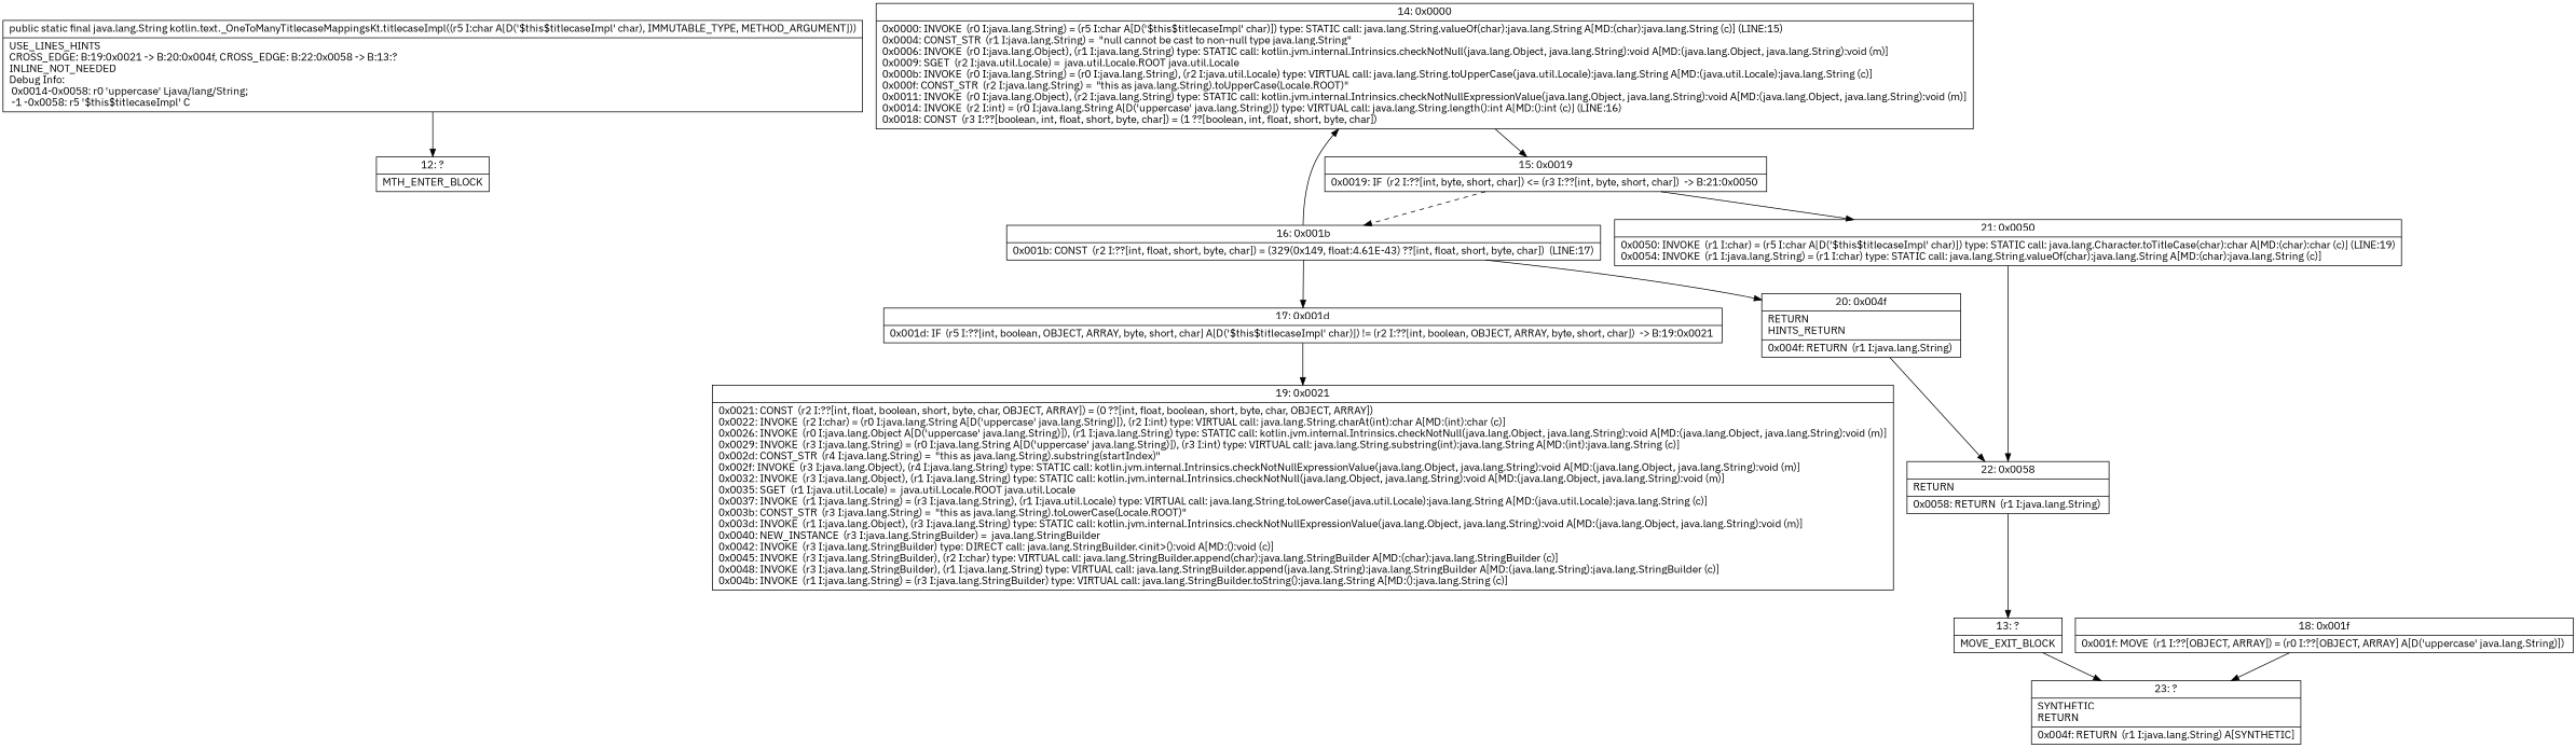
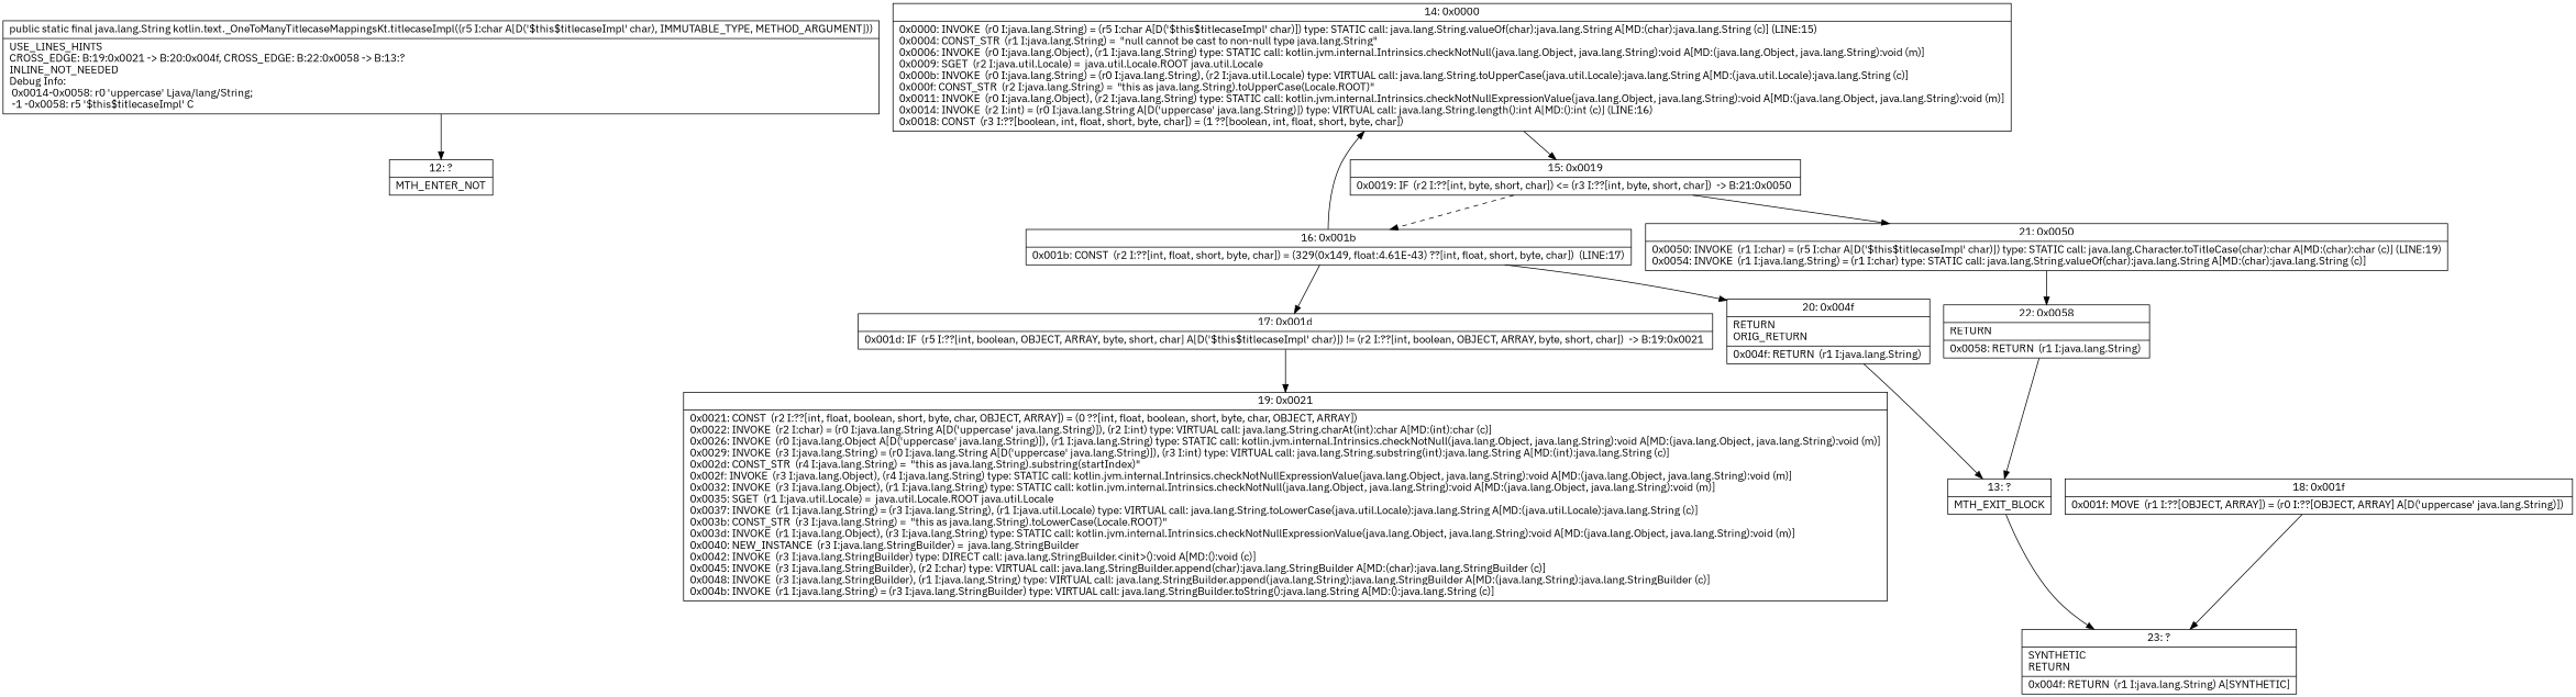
  digraph {
    fontname="IBM Plex Sans"
    node [fontname="IBM Plex Sans" shape=record]
    edge [fontname="IBM Plex Sans"]
-   n1 [label="{12\:\ ?|MTH_ENTER_BLOCK\l}"]
+   n1 [label="{12\:\ ?|MTH_ENTER_NOT\l}"]
    n2 [label="{14\:\ 0x0000|0x0000: INVOKE  (r0 I:java.lang.String) = (r5 I:char A[D('$this$titlecaseImpl' char)]) type: STATIC call: java.lang.String.valueOf(char):java.lang.String A[MD:(char):java.lang.String (c)] (LINE:15)\l0x0004: CONST_STR  (r1 I:java.lang.String) =  \"null cannot be cast to non\-null type java.lang.String\" \l0x0006: INVOKE  (r0 I:java.lang.Object), (r1 I:java.lang.String) type: STATIC call: kotlin.jvm.internal.Intrinsics.checkNotNull(java.lang.Object, java.lang.String):void A[MD:(java.lang.Object, java.lang.String):void (m)]\l0x0009: SGET  (r2 I:java.util.Locale) =  java.util.Locale.ROOT java.util.Locale \l0x000b: INVOKE  (r0 I:java.lang.String) = (r0 I:java.lang.String), (r2 I:java.util.Locale) type: VIRTUAL call: java.lang.String.toUpperCase(java.util.Locale):java.lang.String A[MD:(java.util.Locale):java.lang.String (c)]\l0x000f: CONST_STR  (r2 I:java.lang.String) =  \"this as java.lang.String).toUpperCase(Locale.ROOT)\" \l0x0011: INVOKE  (r0 I:java.lang.Object), (r2 I:java.lang.String) type: STATIC call: kotlin.jvm.internal.Intrinsics.checkNotNullExpressionValue(java.lang.Object, java.lang.String):void A[MD:(java.lang.Object, java.lang.String):void (m)]\l0x0014: INVOKE  (r2 I:int) = (r0 I:java.lang.String A[D('uppercase' java.lang.String)]) type: VIRTUAL call: java.lang.String.length():int A[MD:():int (c)] (LINE:16)\l0x0018: CONST  (r3 I:??[boolean, int, float, short, byte, char]) = (1 ??[boolean, int, float, short, byte, char]) \l}"]
    n3 [label="{15\:\ 0x0019|0x0019: IF  (r2 I:??[int, byte, short, char]) \<= (r3 I:??[int, byte, short, char])  \-\> B:21:0x0050 \l}"]
    n4 [label="{16\:\ 0x001b|0x001b: CONST  (r2 I:??[int, float, short, byte, char]) = (329(0x149, float:4.61E\-43) ??[int, float, short, byte, char])  (LINE:17)\l}"]
    n5 [label="{21\:\ 0x0050|0x0050: INVOKE  (r1 I:char) = (r5 I:char A[D('$this$titlecaseImpl' char)]) type: STATIC call: java.lang.Character.toTitleCase(char):char A[MD:(char):char (c)] (LINE:19)\l0x0054: INVOKE  (r1 I:java.lang.String) = (r1 I:char) type: STATIC call: java.lang.String.valueOf(char):java.lang.String A[MD:(char):java.lang.String (c)]\l}"]
    n6 [label="{17\:\ 0x001d|0x001d: IF  (r5 I:??[int, boolean, OBJECT, ARRAY, byte, short, char] A[D('$this$titlecaseImpl' char)]) != (r2 I:??[int, boolean, OBJECT, ARRAY, byte, short, char])  \-\> B:19:0x0021 \l}"]
-   n7 [label="{20\:\ 0x004f|RETURN\lHINTS_RETURN\l|0x004f: RETURN  (r1 I:java.lang.String) \l}"]
+   n7 [label="{20\:\ 0x004f|RETURN\lORIG_RETURN\l|0x004f: RETURN  (r1 I:java.lang.String) \l}"]
    n8 [label="{22\:\ 0x0058|RETURN\l|0x0058: RETURN  (r1 I:java.lang.String) \l}"]
    n9 [label="{19\:\ 0x0021|0x0021: CONST  (r2 I:??[int, float, boolean, short, byte, char, OBJECT, ARRAY]) = (0 ??[int, float, boolean, short, byte, char, OBJECT, ARRAY]) \l0x0022: INVOKE  (r2 I:char) = (r0 I:java.lang.String A[D('uppercase' java.lang.String)]), (r2 I:int) type: VIRTUAL call: java.lang.String.charAt(int):char A[MD:(int):char (c)]\l0x0026: INVOKE  (r0 I:java.lang.Object A[D('uppercase' java.lang.String)]), (r1 I:java.lang.String) type: STATIC call: kotlin.jvm.internal.Intrinsics.checkNotNull(java.lang.Object, java.lang.String):void A[MD:(java.lang.Object, java.lang.String):void (m)]\l0x0029: INVOKE  (r3 I:java.lang.String) = (r0 I:java.lang.String A[D('uppercase' java.lang.String)]), (r3 I:int) type: VIRTUAL call: java.lang.String.substring(int):java.lang.String A[MD:(int):java.lang.String (c)]\l0x002d: CONST_STR  (r4 I:java.lang.String) =  \"this as java.lang.String).substring(startIndex)\" \l0x002f: INVOKE  (r3 I:java.lang.Object), (r4 I:java.lang.String) type: STATIC call: kotlin.jvm.internal.Intrinsics.checkNotNullExpressionValue(java.lang.Object, java.lang.String):void A[MD:(java.lang.Object, java.lang.String):void (m)]\l0x0032: INVOKE  (r3 I:java.lang.Object), (r1 I:java.lang.String) type: STATIC call: kotlin.jvm.internal.Intrinsics.checkNotNull(java.lang.Object, java.lang.String):void A[MD:(java.lang.Object, java.lang.String):void (m)]\l0x0035: SGET  (r1 I:java.util.Locale) =  java.util.Locale.ROOT java.util.Locale \l0x0037: INVOKE  (r1 I:java.lang.String) = (r3 I:java.lang.String), (r1 I:java.util.Locale) type: VIRTUAL call: java.lang.String.toLowerCase(java.util.Locale):java.lang.String A[MD:(java.util.Locale):java.lang.String (c)]\l0x003b: CONST_STR  (r3 I:java.lang.String) =  \"this as java.lang.String).toLowerCase(Locale.ROOT)\" \l0x003d: INVOKE  (r1 I:java.lang.Object), (r3 I:java.lang.String) type: STATIC call: kotlin.jvm.internal.Intrinsics.checkNotNullExpressionValue(java.lang.Object, java.lang.String):void A[MD:(java.lang.Object, java.lang.String):void (m)]\l0x0040: NEW_INSTANCE  (r3 I:java.lang.StringBuilder) =  java.lang.StringBuilder \l0x0042: INVOKE  (r3 I:java.lang.StringBuilder) type: DIRECT call: java.lang.StringBuilder.\<init\>():void A[MD:():void (c)]\l0x0045: INVOKE  (r3 I:java.lang.StringBuilder), (r2 I:char) type: VIRTUAL call: java.lang.StringBuilder.append(char):java.lang.StringBuilder A[MD:(char):java.lang.StringBuilder (c)]\l0x0048: INVOKE  (r3 I:java.lang.StringBuilder), (r1 I:java.lang.String) type: VIRTUAL call: java.lang.StringBuilder.append(java.lang.String):java.lang.StringBuilder A[MD:(java.lang.String):java.lang.StringBuilder (c)]\l0x004b: INVOKE  (r1 I:java.lang.String) = (r3 I:java.lang.StringBuilder) type: VIRTUAL call: java.lang.StringBuilder.toString():java.lang.String A[MD:():java.lang.String (c)]\l}"]
    n10 [label="{18\:\ 0x001f|0x001f: MOVE  (r1 I:??[OBJECT, ARRAY]) = (r0 I:??[OBJECT, ARRAY] A[D('uppercase' java.lang.String)]) \l}"]
    n11 [label="{23\:\ ?|SYNTHETIC\lRETURN\l|0x004f: RETURN  (r1 I:java.lang.String) A[SYNTHETIC]\l}"]
-   n12 [label="{13\:\ ?|MOVE_EXIT_BLOCK\l}"]
+   n12 [label="{13\:\ ?|MTH_EXIT_BLOCK\l}"]
    n13 [label="{public static final java.lang.String kotlin.text._OneToManyTitlecaseMappingsKt.titlecaseImpl((r5 I:char A[D('$this$titlecaseImpl' char), IMMUTABLE_TYPE, METHOD_ARGUMENT]))  | USE_LINES_HINTS\lCROSS_EDGE: B:19:0x0021 \-\> B:20:0x004f, CROSS_EDGE: B:22:0x0058 \-\> B:13:?\lINLINE_NOT_NEEDED\lDebug Info:\l  0x0014\-0x0058: r0 'uppercase' Ljava\/lang\/String;\l  \-1 \-0x0058: r5 '$this$titlecaseImpl' C\l}"]
    n2 -> n3
    n3 -> n4 [style=dashed]
    n3 -> n5
    n4 -> n2
    n4 -> n6
    n4 -> n7
    n5 -> n8
    n6 -> n9
-   n7 -> n8
+   n7 -> n12
    n8 -> n12
    n10 -> n11
    n12 -> n11
    n13 -> n1
  }
